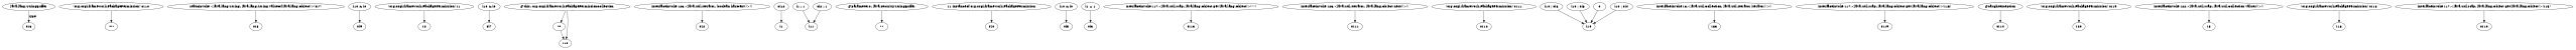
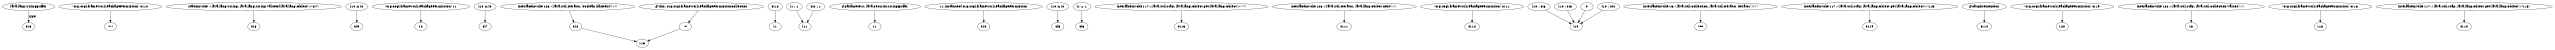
  digraph {
    n1 [label="java.lang.StringBuffer"]
    n2 [label="$r6"]
    n3 [label="(org.osgi.framework.PackagePermission) $r10"]
    n4 [label=r21]
    n5 [label="staticinvoke <java.lang.String: java.lang.String valueOf(java.lang.Object)>($r7)"]
    n6 [label="$r8"]
    n7 [label="i10 & i0"]
    n8 [label="$i9"]
    n9 [label="(org.osgi.framework.PackagePermission) r1"]
    n10 [label=r2]
    n11 [label="i10 & i0"]
    n12 [label="$i7"]
    n13 [label=r0]
    n14 [label=r16]
    n15 [label="interfaceinvoke r23.<java.util.Iterator: boolean hasNext()>()"]
    n16 [label="$z2"]
    n17 [label="$i12"]
    n18 [label=i1]
    n19 [label="i1 - 1"]
    n20 [label=i11]
    n21 [label="@parameter0: java.security.StringBuffer"]
    n22 [label=r1]
    n23 [label="r1 instanceof org.osgi.framework.PackagePermission"]
    n24 [label="$z0"]
    n25 [label="i10 & i0"]
    n26 [label="$i5"]
    n27 [label="i1 + 1"]
    n28 [label="$i3"]
    n29 [label="interfaceinvoke r17.<java.util.Map: java.lang.Object get(java.lang.Object)>('*')"]
    n30 [label="$r13"]
    n31 [label="interfaceinvoke r23.<java.util.Iterator: java.lang.Object next()>()"]
    n32 [label="$r11"]
    n33 [label="(org.osgi.framework.PackagePermission) $r11"]
    n34 [label="$r12"]
    n35 [label="@this: org.osgi.framework.PackagePermissionCollection"]
    n36 [label="i10 | $i6"]
    n37 [label=i10]
    n38 [label="interfaceinvoke r3.<java.util.Collection: java.util.Iterator iterator()>()"]
    n39 [label=r83]
    n40 [label="i10 | $i8"]
    n41 [label="interfaceinvoke r17.<java.util.Map: java.lang.Object get(java.lang.Object)>(r15)"]
    n42 [label="$r19"]
    n43 [label=0]
    n44 [label="$i2 - 1"]
    n45 [label="@caughtexception"]
    n46 [label="$r14"]
    n47 [label="i10 | $i4"]
    n48 [label="(org.osgi.framework.PackagePermission) $r19"]
    n49 [label=r20]
    n50 [label="interfaceinvoke r22.<java.util.Map: java.util.Collection values()>()"]
    n51 [label=r3]
    n52 [label="(org.osgi.framework.PackagePermission) $r13"]
    n53 [label=r18]
    n54 [label="interfaceinvoke r17.<java.util.Map: java.lang.Object get(java.lang.Object)>(r15)"]
    n55 [label="$r10"]
    n1 -> n2 [label=type]
    n3 -> n4
    n5 -> n6
    n7 -> n8
    n9 -> n10
    n11 -> n12
    n13 -> n14
    n15 -> n16
    n17 -> n18
    n19 -> n20
    n21 -> n22
    n23 -> n24
    n25 -> n26
    n27 -> n28
    n29 -> n30
    n31 -> n32
    n33 -> n34
    n35 -> n13
-   n35 -> n14
+   n16 -> n14
    n36 -> n37
    n38 -> n39
    n40 -> n37
    n41 -> n42
    n43 -> n37
    n44 -> n20
    n45 -> n46
    n47 -> n37
    n48 -> n49
    n50 -> n51
    n52 -> n53
    n54 -> n55
  }
